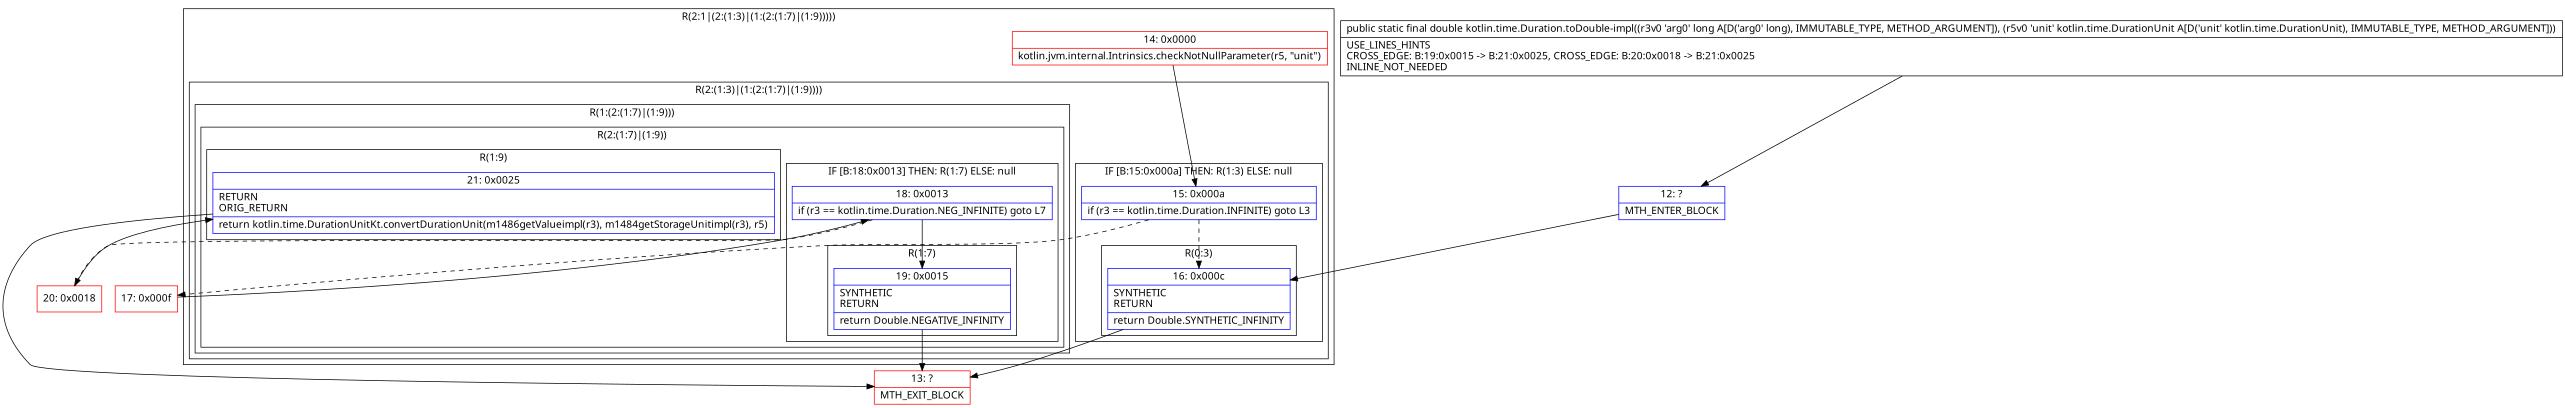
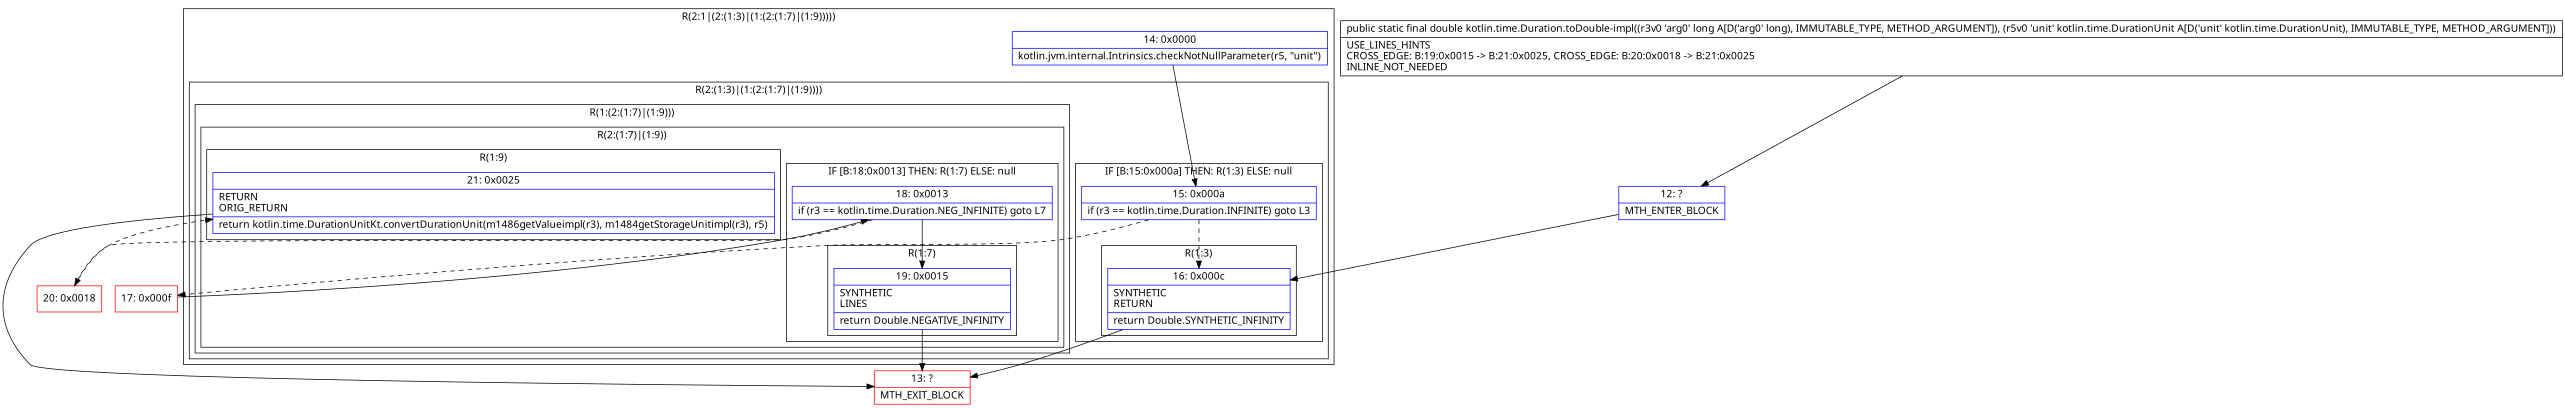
  digraph {
    fontname="Noto Sans"
    node [color=blue fontname="Noto Sans" shape=record]
    edge [fontname="Noto Sans"]
    n1 [label="{16\:\ 0x000c|SYNTHETIC\lRETURN\l|return Double.SYNTHETIC_INFINITY\l}"]
    n2 [label="{15\:\ 0x000a|if (r3 == kotlin.time.Duration.INFINITE) goto L3\l}"]
-   n3 [label="{19\:\ 0x0015|SYNTHETIC\lRETURN\l|return Double.NEGATIVE_INFINITY\l}"]
+   n3 [label="{19\:\ 0x0015|SYNTHETIC\lLINES\l|return Double.NEGATIVE_INFINITY\l}"]
    n4 [label="{18\:\ 0x0013|if (r3 == kotlin.time.Duration.NEG_INFINITE) goto L7\l}"]
    n5 [label="{21\:\ 0x0025|RETURN\lORIG_RETURN\l|return kotlin.time.DurationUnitKt.convertDurationUnit(m1486getValueimpl(r3), m1484getStorageUnitimpl(r3), r5)\l}"]
-   n6 [color=red label="{14\:\ 0x0000|kotlin.jvm.internal.Intrinsics.checkNotNullParameter(r5, \"unit\")\l}"]
+   n6 [label="{14\:\ 0x0000|kotlin.jvm.internal.Intrinsics.checkNotNullParameter(r5, \"unit\")\l}"]
    n7 [color=red label="{13\:\ ?|MTH_EXIT_BLOCK\l}"]
    n8 [color=red label="{17\:\ 0x000f}"]
    n9 [color=red label="{20\:\ 0x0018}"]
    n10 [label="{12\:\ ?|MTH_ENTER_BLOCK\l}"]
    n11 [label="{public static final double kotlin.time.Duration.toDouble\-impl((r3v0 'arg0' long A[D('arg0' long), IMMUTABLE_TYPE, METHOD_ARGUMENT]), (r5v0 'unit' kotlin.time.DurationUnit A[D('unit' kotlin.time.DurationUnit), IMMUTABLE_TYPE, METHOD_ARGUMENT]))  | USE_LINES_HINTS\lCROSS_EDGE: B:19:0x0015 \-\> B:21:0x0025, CROSS_EDGE: B:20:0x0018 \-\> B:21:0x0025\lINLINE_NOT_NEEDED\l}" color=""]
    subgraph cluster_1 {
      label="R(2:1|(2:(1:3)|(1:(2:(1:7)|(1:9)))))"
      n6
      subgraph cluster_2 {
        label="R(2:(1:3)|(1:(2:(1:7)|(1:9))))"
        subgraph cluster_3 {
          label="IF [B:15:0x000a] THEN: R(1:3) ELSE: null"
          n2
          subgraph cluster_4 {
-           label="R(0:3)"
+           label="R(1:3)"
            n1
          }
        }
        subgraph cluster_5 {
          label="R(1:(2:(1:7)|(1:9)))"
          subgraph cluster_6 {
            label="R(2:(1:7)|(1:9))"
            subgraph cluster_7 {
              label="IF [B:18:0x0013] THEN: R(1:7) ELSE: null"
              n4
              subgraph cluster_8 {
                label="R(1:7)"
                n3
              }
            }
            subgraph cluster_9 {
              label="R(1:9)"
              n5
            }
          }
        }
      }
    }
    n1 -> n7
    n2 -> n1 [style=dashed]
    n2 -> n8 [style=dashed]
    n3 -> n7
    n4 -> n3
    n4 -> n9 [style=dashed]
    n5 -> n7
    n6 -> n2
    n8 -> n4
-   n9 -> n5
+   n9 -> n5 [style=dashed]
    n10 -> n1
    n11 -> n10
  }
